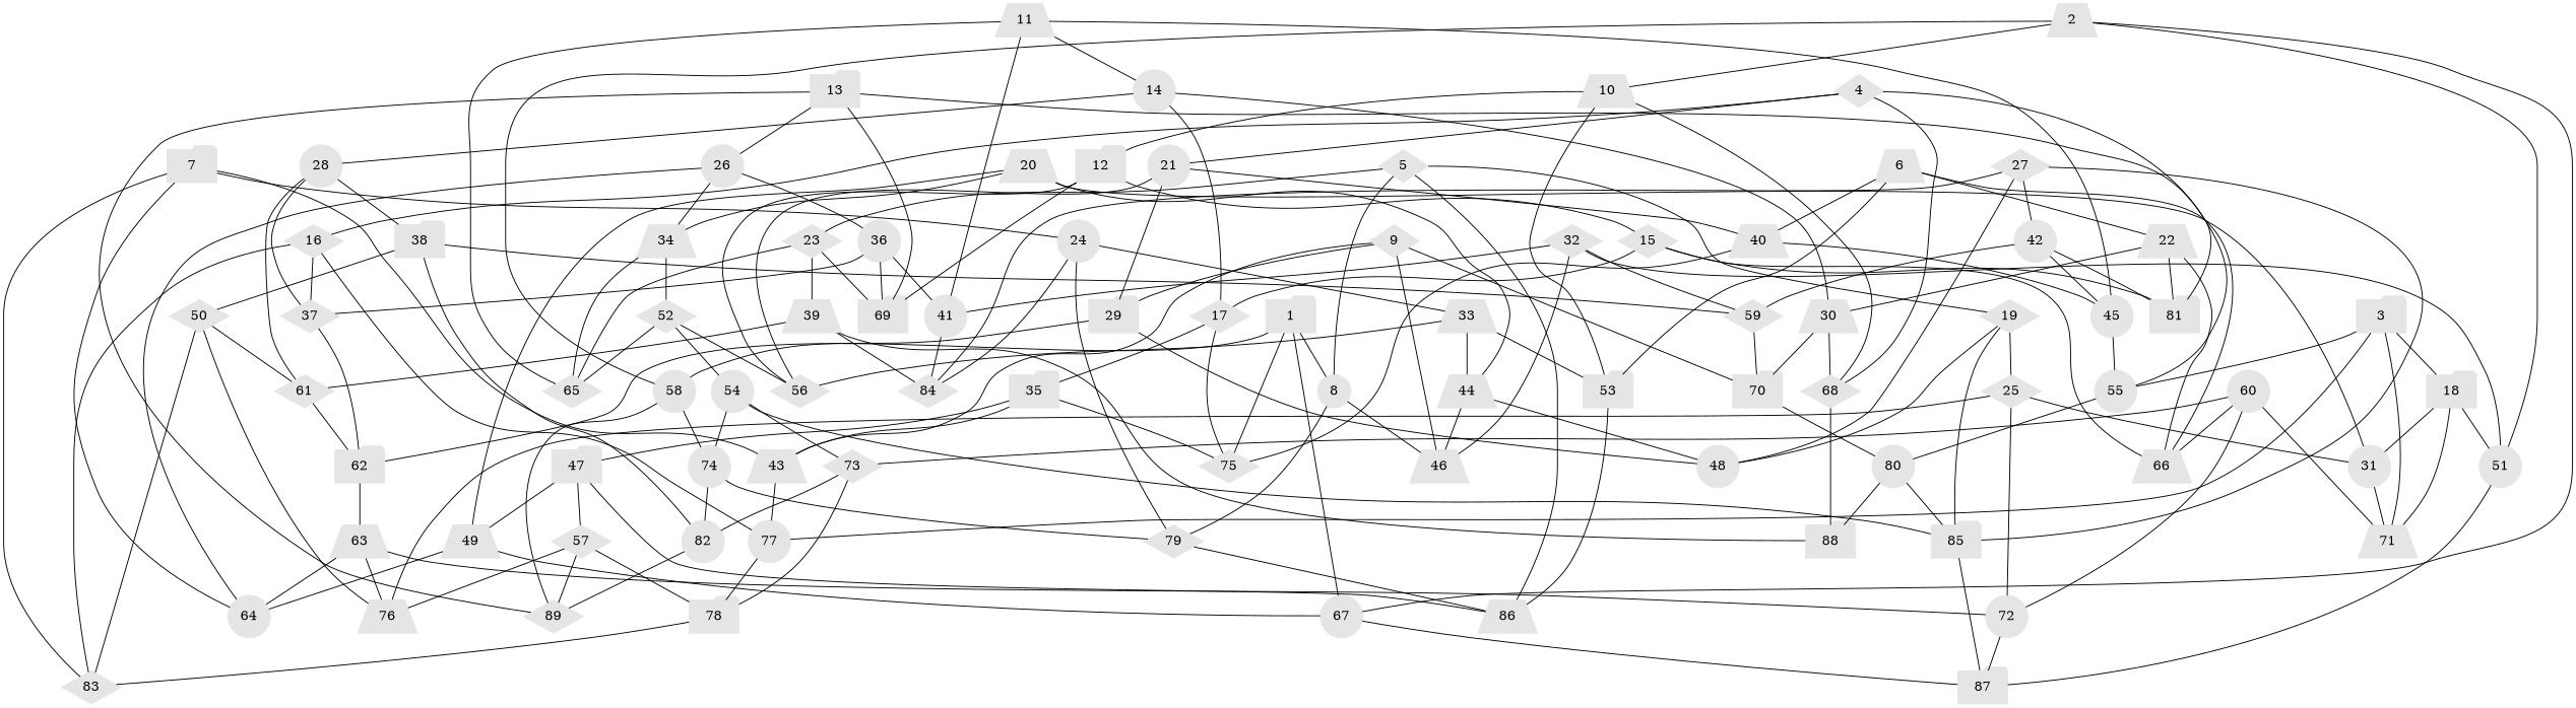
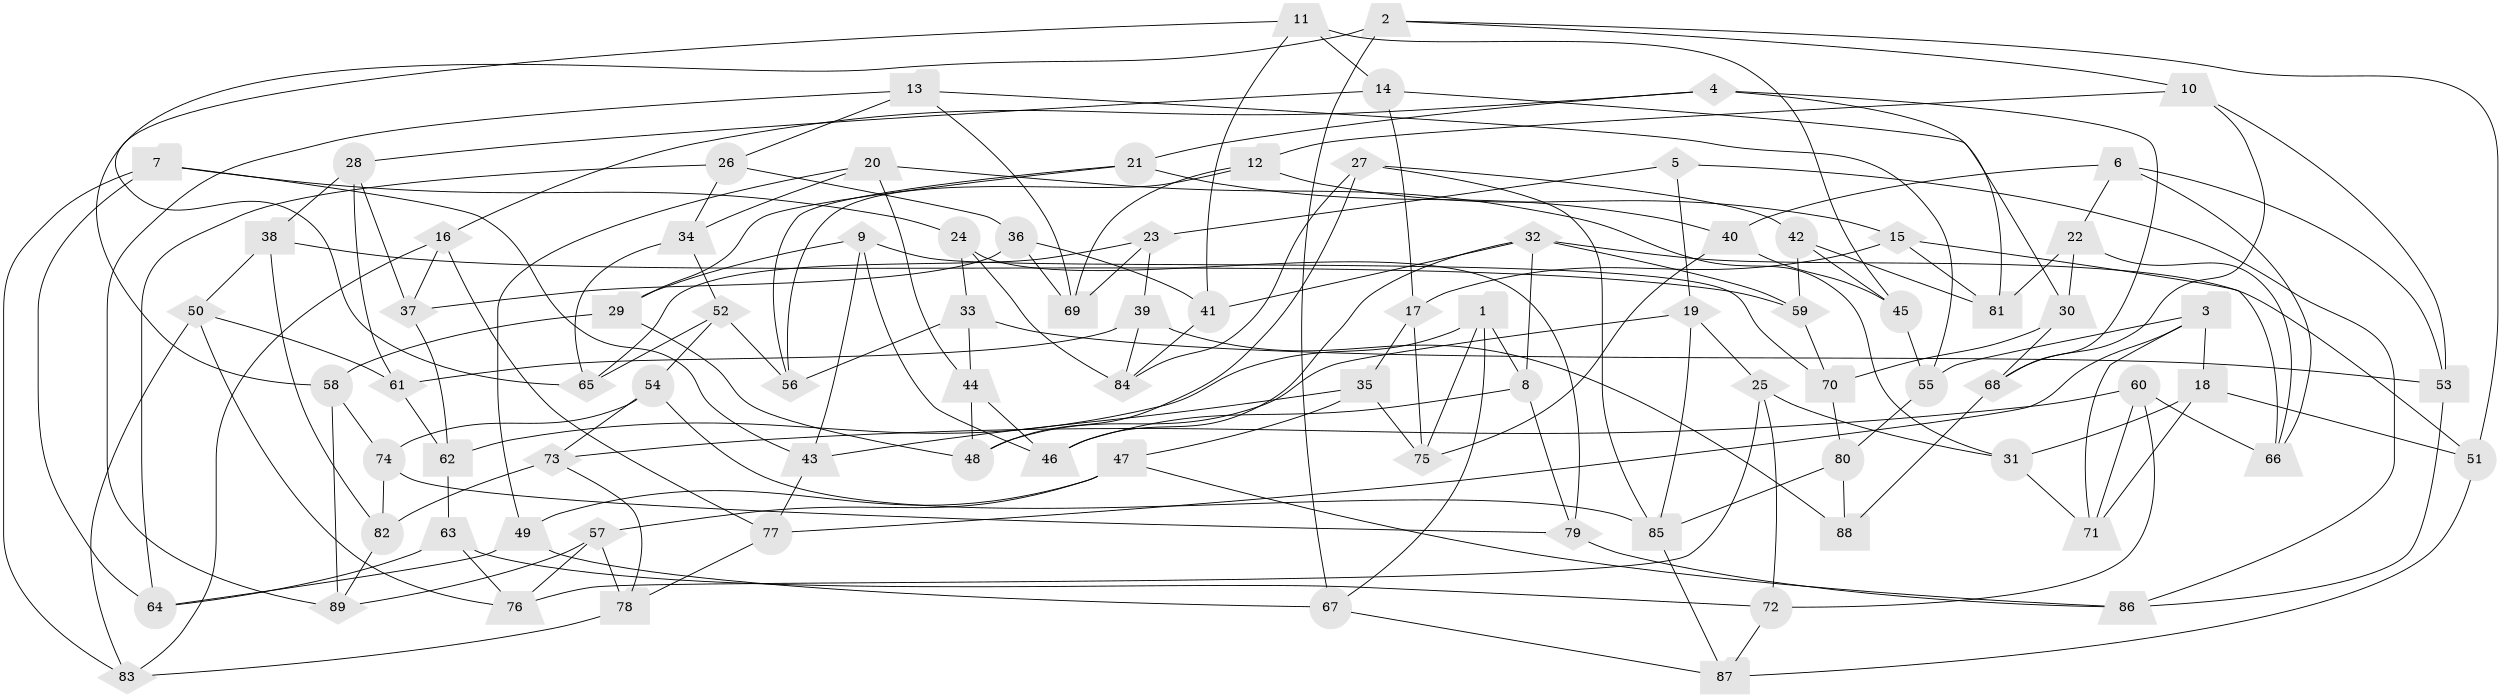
  graph {
    node [color=gray90 shape=diamond style=filled]
    1 [shape=folder]
    8 [shape=circle]
    62 [shape=folder]
    67 [shape=circle]
    75
    46 [shape=trapezium]
    79
    63 [shape=trapezium]
    87 [shape=folder]
    2 [shape=trapezium]
    10 [shape=trapezium]
    51 [shape=circle]
    58 [shape=circle]
    68
    53 [shape=folder]
    12 [shape=folder]
    89
    74 [shape=circle]
    3 [shape=folder]
    18 [shape=folder]
    55 [shape=circle]
    71 [shape=trapezium]
    77 [shape=circle]
    31 [shape=circle]
    80 [shape=circle]
    78 [shape=folder]
    4
    16
    21 [shape=circle]
    81 [shape=folder]
    83
    37
    40 [shape=trapezium]
    29 [shape=folder]
    56
    88 [shape=folder]
    5
    19
    23
    86 [shape=trapezium]
    25
    48 [shape=circle]
    85 [shape=folder]
    65
    69 [shape=folder]
    39 [shape=trapezium]
    6 [shape=trapezium]
    22 [shape=trapezium]
    66 [shape=trapezium]
    30 [shape=trapezium]
    45 [shape=circle]
    7 [shape=folder]
    24 [shape=circle]
    43 [shape=trapezium]
    64 [shape=circle]
    33 [shape=trapezium]
    84
    9
    70 [shape=folder]
    15
    11 [shape=trapezium]
    14 [shape=circle]
    41 [shape=circle]
    17
    28 [shape=circle]
    13 [shape=folder]
    26 [shape=circle]
    34 [shape=trapezium]
    36 [shape=circle]
    35 [shape=folder]
    38 [shape=folder]
    61
    47 [shape=folder]
    72 [shape=circle]
    76 [shape=trapezium]
    20 [shape=trapezium]
    44 [shape=trapezium]
    49 [shape=trapezium]
    52
    27
    42 [shape=circle]
    59
    50
    82 [shape=circle]
    32
    54 [shape=circle]
    57
    73
    60 [shape=circle]
    1 -- 8
    1 -- 62
    1 -- 67
    1 -- 75
    8 -- 46
    8 -- 79
    62 -- 63
    67 -- 87
    79 -- 86
    63 -- 64
    63 -- 72
    63 -- 76
    2 -- 67
    2 -- 10
    2 -- 51
    2 -- 58
    10 -- 68
    10 -- 53
    10 -- 12
    51 -- 87
    58 -- 89
    58 -- 74
    68 -- 88
    53 -- 86
    12 -- 56
    12 -- 69
    12 -- 15
    74 -- 79
    74 -- 82
    3 -- 18
    3 -- 55
    3 -- 71
    3 -- 77
    18 -- 51
    18 -- 71
    18 -- 31
    55 -- 80
    77 -- 78
    31 -- 71
    80 -- 88
    80 -- 85
    78 -- 83
    4 -- 68
    4 -- 16
    4 -- 21
    4 -- 81
    16 -- 77
    16 -- 83
    16 -- 37
    21 -- 40
    21 -- 29
    21 -- 56
    37 -- 62
    40 -- 75
    40 -- 45
    29 -- 58
    29 -- 48
-   5 -- 8
+   32 -- 8
    5 -- 19
    5 -- 23
    5 -- 86
    19 -- 25
    19 -- 48
    19 -- 85
    23 -- 65
    23 -- 69
    23 -- 39
    25 -- 31
    25 -- 72
    25 -- 76
    85 -- 87
    39 -- 88
    39 -- 84
    39 -- 61
    6 -- 53
    6 -- 40
    6 -- 22
    6 -- 66
    22 -- 81
    22 -- 66
    22 -- 30
    30 -- 68
    30 -- 70
    45 -- 55
    7 -- 83
    7 -- 24
    7 -- 43
    7 -- 64
    24 -- 79
    24 -- 33
    24 -- 84
    43 -- 77
    33 -- 53
    33 -- 56
    33 -- 44
    9 -- 46
    9 -- 29
    9 -- 43
    9 -- 70
    70 -- 80
    15 -- 81
    15 -- 66
    15 -- 17
    11 -- 65
    11 -- 45
    11 -- 14
    11 -- 41
    14 -- 30
    14 -- 17
    14 -- 28
    41 -- 84
    17 -- 75
    17 -- 35
    28 -- 37
    28 -- 38
    28 -- 61
    13 -- 89
    13 -- 55
    13 -- 69
    13 -- 26
    26 -- 64
    26 -- 34
    26 -- 36
    34 -- 65
    34 -- 52
    36 -- 37
    36 -- 69
    36 -- 41
    35 -- 75
    35 -- 43
    35 -- 47
    38 -- 59
    38 -- 50
    38 -- 82
    61 -- 62
    47 -- 86
    47 -- 49
    47 -- 57
    72 -- 87
    20 -- 31
    20 -- 34
    20 -- 44
    20 -- 49
    44 -- 46
    44 -- 48
    49 -- 67
    49 -- 64
    52 -- 56
    52 -- 65
    52 -- 54
    27 -- 48
    27 -- 85
    27 -- 84
    27 -- 42
    42 -- 81
    42 -- 45
    42 -- 59
    59 -- 70
    50 -- 83
    50 -- 61
    50 -- 76
    82 -- 89
    32 -- 46
    32 -- 51
    32 -- 41
    32 -- 59
    54 -- 74
    54 -- 85
    54 -- 73
    57 -- 89
    57 -- 78
    57 -- 76
    73 -- 78
    73 -- 82
    60 -- 71
    60 -- 66
    60 -- 72
    60 -- 73
  }
